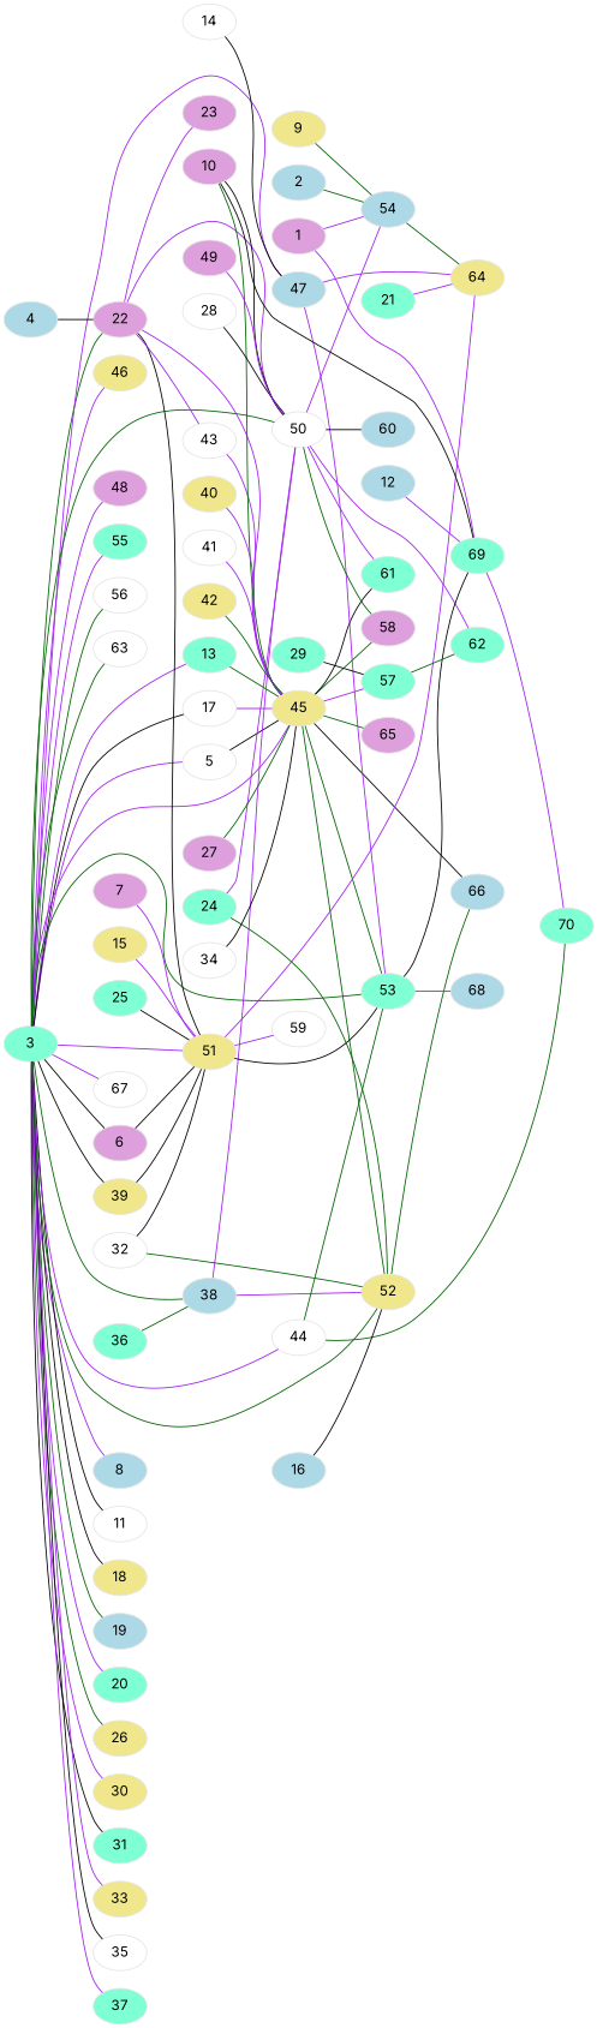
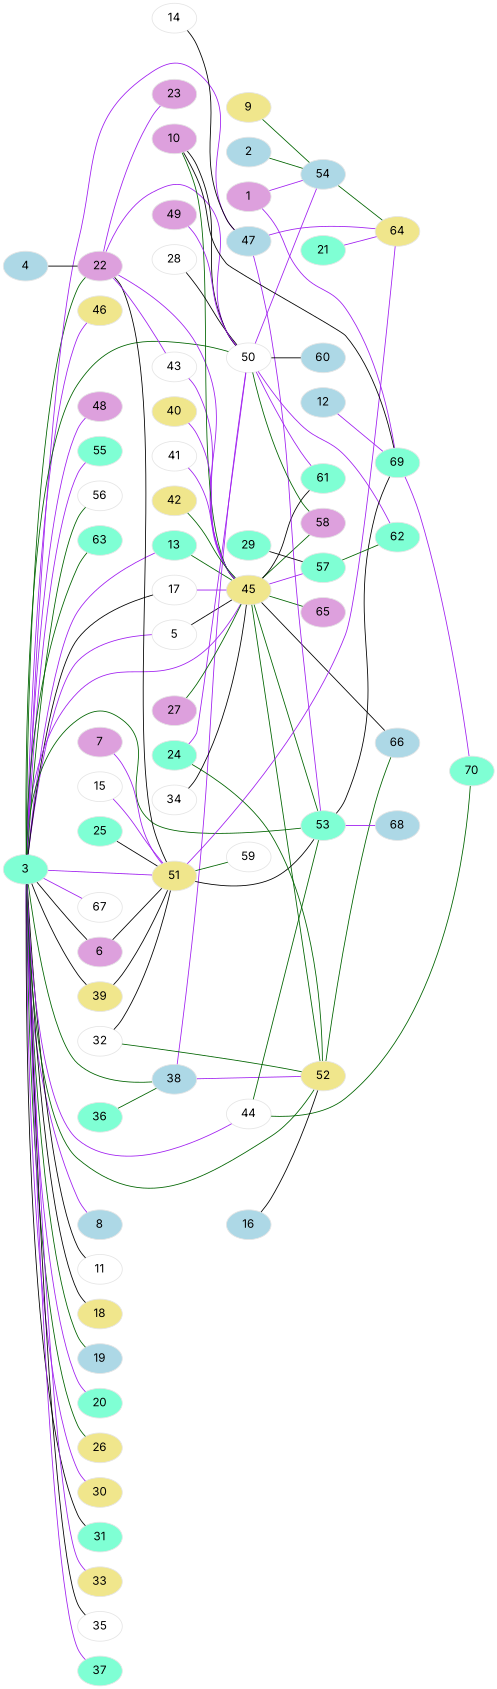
  graph {
    fontname=Inter
    rankdir=LR
    node [color=gray90 fillcolor=aquamarine fontname=Inter style=filled]
    edge [color=purple fontname=Inter weight=1.0]
    1 [fillcolor=plum]
    54 [fillcolor=lightblue]
    69
    64 [fillcolor=khaki]
    2 [fillcolor=lightblue]
    5 [fillcolor=white]
    3
    6 [fillcolor=plum]
    8 [fillcolor=lightblue]
    11 [fillcolor=white]
    13
    17 [fillcolor=white]
    18 [fillcolor=khaki]
    19 [fillcolor=lightblue]
    20
    22 [fillcolor=plum]
    26 [fillcolor=khaki]
    30 [fillcolor=khaki]
    31
    33 [fillcolor=khaki]
    35 [fillcolor=white]
    37
    38 [fillcolor=lightblue]
    39 [fillcolor=khaki]
    44 [fillcolor=white]
    45 [fillcolor=khaki]
    46 [fillcolor=khaki]
    47 [fillcolor=lightblue]
    48 [fillcolor=plum]
    50 [fillcolor=white]
    51 [fillcolor=khaki]
    52 [fillcolor=khaki]
    53
    55
    56 [fillcolor=white]
-   63 [fillcolor=white]
+   63
    67 [fillcolor=white]
    23 [fillcolor=plum]
    43 [fillcolor=white]
    32 [fillcolor=white]
    70
    57
    58 [fillcolor=plum]
    61
    65 [fillcolor=plum]
    66 [fillcolor=lightblue]
    60 [fillcolor=lightblue]
    62
    59 [fillcolor=white]
    68 [fillcolor=lightblue]
    4 [fillcolor=lightblue]
    7 [fillcolor=plum]
    9 [fillcolor=khaki]
    10 [fillcolor=plum]
    12 [fillcolor=lightblue]
    14 [fillcolor=white]
-   15 [fillcolor=khaki]
+   15 [fillcolor=white]
    16 [fillcolor=lightblue]
    21
    24
    25
    27 [fillcolor=plum]
    28 [fillcolor=white]
    29
    34 [fillcolor=white]
    36
    40 [fillcolor=khaki]
    41 [fillcolor=white]
    42 [fillcolor=khaki]
    49 [fillcolor=plum]
    1 -- 54
    1 -- 69
    54 -- 64 [color=darkgreen]
    69 -- 70
    2 -- 54 [color=darkgreen]
    5 -- 45 [color=black]
    3 -- 5
    3 -- 6 [color=black]
    3 -- 8
    3 -- 11 [color=black]
    3 -- 13
    3 -- 17 [color=black]
    3 -- 18 [color=black]
    3 -- 19 [color=darkgreen]
    3 -- 20
    3 -- 22 [color=darkgreen]
    3 -- 26 [color=darkgreen]
    3 -- 30
    3 -- 31 [color=black]
    3 -- 33
    3 -- 35 [color=black]
    3 -- 37
    3 -- 38 [color=darkgreen]
    3 -- 39 [color=black]
    3 -- 44
    3 -- 45 [weight=2.0]
    3 -- 46
    3 -- 47
    3 -- 48
    3 -- 50 [color=darkgreen]
    3 -- 51 [weight=5.0]
    3 -- 52 [color=darkgreen weight=2.0]
    3 -- 53 [color=darkgreen]
    3 -- 55
    3 -- 56 [color=darkgreen]
    3 -- 63 [color=darkgreen]
    3 -- 67
    6 -- 51 [color=black]
    13 -- 45 [color=darkgreen]
    17 -- 45
    22 -- 45
    22 -- 50
    22 -- 51 [color=black]
    22 -- 23
    22 -- 43
    38 -- 50
    38 -- 52 [weight=2.0]
    39 -- 51 [color=black weight=2.0]
    44 -- 53 [color=darkgreen]
    44 -- 70 [color=darkgreen]
    45 -- 52 [color=darkgreen]
    45 -- 53 [color=darkgreen]
    45 -- 57
    45 -- 58 [color=darkgreen]
    45 -- 61 [color=black]
    45 -- 65 [color=darkgreen]
    45 -- 66 [color=black]
    47 -- 64
    47 -- 53
    50 -- 54 [weight=2.0]
    50 -- 58 [color=darkgreen]
    50 -- 61
    50 -- 60 [color=black]
    50 -- 62
    51 -- 64
    51 -- 53 [color=black weight=2.0]
-   51 -- 59
+   51 -- 59 [color=darkgreen]
    52 -- 66 [color=darkgreen]
    53 -- 69 [color=black weight=2.0]
    53 -- 68
    43 -- 45
    32 -- 51 [color=black]
    32 -- 52 [color=darkgreen]
    57 -- 62 [color=darkgreen]
    4 -- 22 [color=black]
    7 -- 51
    9 -- 54 [color=darkgreen]
    10 -- 69 [color=black]
    10 -- 45 [color=darkgreen]
    10 -- 50 [color=black]
    12 -- 69
    14 -- 47 [color=black]
    15 -- 51
    16 -- 52 [color=black]
    21 -- 64
    24 -- 50
    24 -- 52 [color=darkgreen]
    25 -- 51 [color=black]
    27 -- 45 [color=darkgreen]
    28 -- 50 [color=black]
    29 -- 57 [color=black]
    34 -- 45 [color=black]
    36 -- 38 [color=darkgreen]
    40 -- 45
    41 -- 45
    42 -- 45 [color=darkgreen]
    49 -- 50
  }
